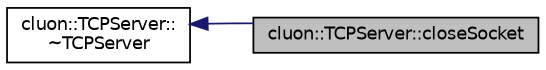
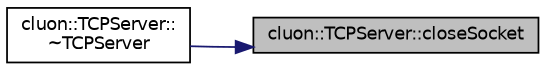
  digraph {
    rankdir=RL
    node [color=black fontname=Helvetica fontsize=10 shape=record style=filled]
    n1 [fillcolor=grey75 fontcolor=black height=0.2 label="cluon::TCPServer::closeSocket" width=0.4]
    n2 [fillcolor=white height=0.2 label="cluon::TCPServer::\l~TCPServer" width=0.4]
-   n2 -> n1 [color=midnightblue dir=back fontname=Helvetica fontsize=10 labelfontname=Helvetica labelfontsize=10 style=solid]
+   n1 -> n2 [color=midnightblue dir=back fontname=Helvetica fontsize=10 labelfontname=Helvetica labelfontsize=10 style=solid]
  }
